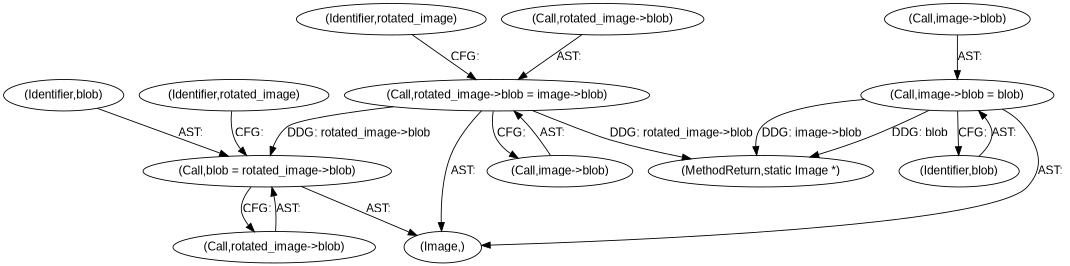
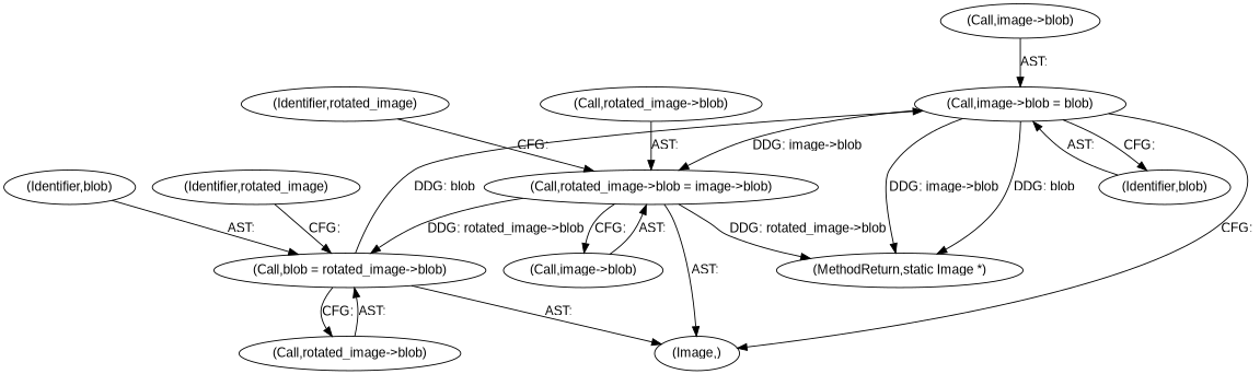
  digraph {
    fontname="Liberation Sans"
    node [fontname="Liberation Sans"]
    edge [fontname="Liberation Sans"]
    n1 [label="(Call,image->blob = blob)"]
    n2 [label="(Call,rotated_image->blob = image->blob)"]
    n3 [label="(Identifier,blob)"]
    n4 [label="(Image,)"]
    n5 [label="(MethodReturn,static Image *)"]
    n6 [label="(Call,blob = rotated_image->blob)"]
    n7 [label="(Call,image->blob)"]
    n8 [label="(Call,rotated_image->blob)"]
    n9 [label="(Call,image->blob)"]
    n10 [label="(Identifier,blob)"]
    n11 [label="(Identifier,rotated_image)"]
    n12 [label="(Identifier,rotated_image)"]
    n13 [label="(Call,rotated_image->blob)"]
+   n1 -> n2 [label="DDG: image->blob"]
    n1 -> n3 [label="CFG: "]
-   n1 -> n4 [label="AST: "]
+   n1 -> n4 [label="CFG: "]
    n1 -> n5 [label="DDG: image->blob"]
    n1 -> n5 [label="DDG: blob"]
    n2 -> n4 [label="AST: "]
    n2 -> n5 [label="DDG: rotated_image->blob"]
    n2 -> n6 [label="DDG: rotated_image->blob"]
    n2 -> n7 [label="CFG: "]
    n3 -> n1 [label="AST: "]
+   n6 -> n1 [label="DDG: blob"]
    n6 -> n4 [label="AST: "]
    n6 -> n8 [label="CFG: "]
    n7 -> n2 [label="AST: "]
    n8 -> n6 [label="AST: "]
    n9 -> n1 [label="AST: "]
    n10 -> n6 [label="AST: "]
    n11 -> n2 [label="CFG: "]
    n12 -> n6 [label="CFG: "]
    n13 -> n2 [label="AST: "]
  }
